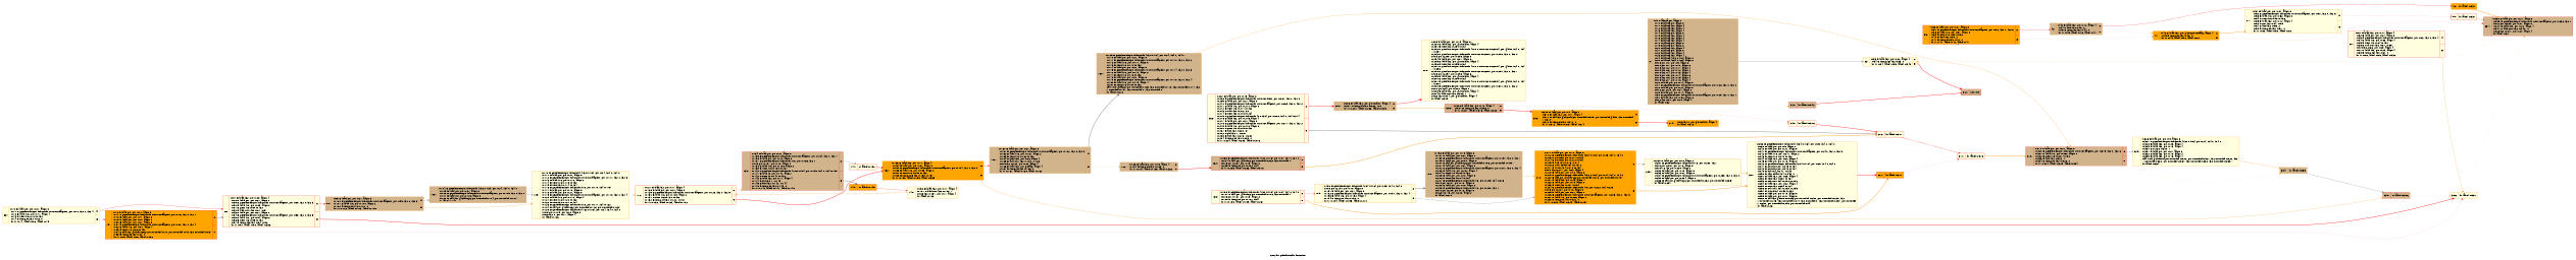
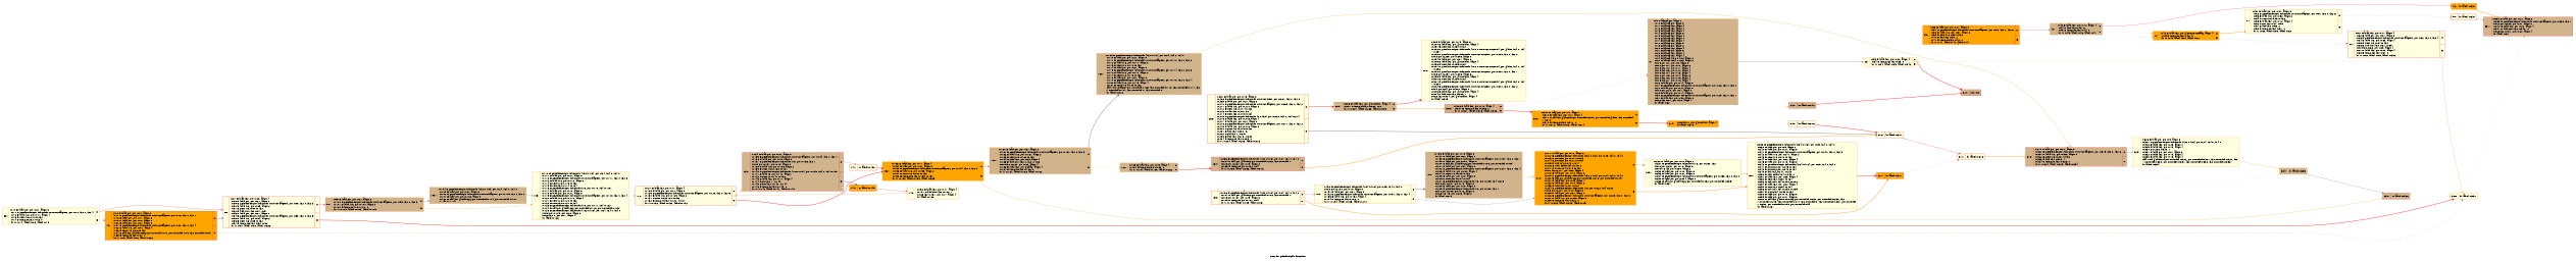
  digraph {
    fontname="DejaVu Serif"
    label="CFG for 'pfx_list_chk' function"
    rankdir=LR
    node [color=darkorange fillcolor=lightyellow fontname="DejaVu Serif" shape=record style=filled]
    edge [arrowhead=vee color=red fontname="DejaVu Serif" style=bold tailport=s1]
    n1 [fillcolor=tan label="{8:\l|  %9 = alloca ptr, align 8\l  %10 = alloca ptr, align 8\l  %11 = alloca i32, align 4\l  %12 = alloca i32, align 4\l  %13 = alloca i32, align 4\l  %14 = alloca ptr, align 8\l  %15 = alloca i32, align 4\l  %16 = alloca i32, align 4\l  %17 = alloca i32, align 4\l  %18 = alloca ptr, align 8\l  %19 = alloca ptr, align 8\l  %20 = alloca i32, align 4\l  %21 = alloca ptr, align 8\l  %22 = alloca i32, align 4\l  %23 = alloca i32, align 4\l  %24 = alloca [132 x i16], align 2\l  %25 = alloca [264 x i16], align 2\l  store ptr %0, ptr %9, align 8\l  store ptr %1, ptr %10, align 8\l  store i32 %2, ptr %11, align 4\l  store i32 %3, ptr %12, align 4\l  store i32 %4, ptr %13, align 4\l  store ptr %5, ptr %14, align 8\l  store i32 %6, ptr %15, align 4\l  store i32 %7, ptr %16, align 4\l  %26 = load ptr, ptr %14, align 8\l  %27 = getelementptr inbounds %struct.flagptr, ptr %26, i32 0, i32 0\l  %28 = load ptr, ptr %27, align 8\l  store ptr %28, ptr %21, align 8\l  %29 = load ptr, ptr %14, align 8\l  %30 = getelementptr inbounds %struct.flagptr, ptr %29, i32 0, i32 1\l  %31 = load i32, ptr %30, align 8\l  store i32 %31, ptr %20, align 4\l  br label %32\l}"]
    n2 [label="{32:\l|  %33 = load i32, ptr %20, align 4\l  %34 = icmp sgt i32 %33, 0\l  br i1 %34, label %35, label %342\l|{<s0>T|<s1>F}}"]
    n3 [color=red fillcolor=orange label="{35:\l|  %36 = load ptr, ptr %21, align 8\l  %37 = getelementptr inbounds %struct.flagent, ptr %36, i32 0, i32 6\l  %38 = load i16, ptr %37, align 8\l  %39 = sext i16 %38 to i32\l  %40 = and i32 %39, 2\l  %41 = icmp ne i32 %40, 0\l  br i1 %41, label %42, label %47\l|{<s0>T|<s1>F}}"]
    n4 [color=red fillcolor=tan label="{342:\l|  ret void\l}"]
    n5 [fillcolor=tan label="{42:\l|  %43 = load i32, ptr %12, align 4\l  %44 = and i32 %43, 2\l  %45 = icmp eq i32 %44, 0\l  br i1 %45, label %46, label %47\l|{<s0>T|<s1>F}}"]
    n6 [fillcolor=orange label="{47:\l|  %48 = load i32, ptr @compoundflag, align 4\l  %49 = icmp eq i32 %48, 2\l  br i1 %49, label %50, label %60\l|{<s0>T|<s1>F}}"]
    n7 [fillcolor=orange label="{46:\l|  br label %337\l}"]
    n8 [label="{50:\l|  %51 = load ptr, ptr %21, align 8\l  %52 = getelementptr inbounds %struct.flagent, ptr %51, i32 0, i32 6\l  %53 = load i16, ptr %52, align 8\l  %54 = sext i16 %53 to i32\l  %55 = load i32, ptr %12, align 4\l  %56 = xor i32 %54, %55\l  %57 = and i32 %56, 2\l  %58 = icmp ne i32 %57, 0\l  br i1 %58, label %59, label %60\l|{<s0>T|<s1>F}}"]
    n9 [color=red label="{60:\l|  %61 = load i32, ptr %11, align 4\l  %62 = load ptr, ptr %21, align 8\l  %63 = getelementptr inbounds %struct.flagent, ptr %62, i32 0, i32 4\l  %64 = load i16, ptr %63, align 4\l  %65 = sext i16 %64 to i32\l  %66 = sub nsw i32 %61, %65\l  store i32 %66, ptr %23, align 4\l  %67 = load i32, ptr %23, align 4\l  %68 = icmp sgt i32 %67, 0\l  br i1 %68, label %69, label %336\l|{<s0>T|<s1>F}}"]
    n10 [color=red fillcolor=tan label="{337:\l|  %338 = load ptr, ptr %21, align 8\l  %339 = getelementptr inbounds %struct.flagent, ptr %338, i32 1\l  store ptr %339, ptr %21, align 8\l  %340 = load i32, ptr %20, align 4\l  %341 = add nsw i32 %340, -1\l  store i32 %341, ptr %20, align 4\l  br label %32\l}"]
    n11 [color=red label="{59:\l|  br label %337\l}"]
    n12 [label="{336:\l|  br label %337\l}"]
    n13 [label="{69:\l|  %70 = load ptr, ptr %21, align 8\l  %71 = getelementptr inbounds %struct.flagent, ptr %70, i32 0, i32 4\l  %72 = load i16, ptr %71, align 4\l  %73 = sext i16 %72 to i32\l  %74 = icmp eq i32 %73, 0\l  br i1 %74, label %86, label %75\l|{<s0>T|<s1>F}}"]
    n14 [color=red label="{86:\l|  %87 = load i32, ptr %23, align 4\l  %88 = load ptr, ptr %21, align 8\l  %89 = getelementptr inbounds %struct.flagent, ptr %88, i32 0, i32 3\l  %90 = load i16, ptr %89, align 2\l  %91 = sext i16 %90 to i32\l  %92 = add nsw i32 %87, %91\l  %93 = load ptr, ptr %21, align 8\l  %94 = getelementptr inbounds %struct.flagent, ptr %93, i32 0, i32 5\l  %95 = load i16, ptr %94, align 2\l  %96 = sext i16 %95 to i32\l  %97 = icmp sge i32 %92, %96\l  br i1 %97, label %98, label %336\l|{<s0>T|<s1>F}}"]
    n15 [color=red fillcolor=orange label="{75:\l|  %76 = load ptr, ptr %21, align 8\l  %77 = getelementptr inbounds %struct.flagent, ptr %76, i32 0, i32 1\l  %78 = load ptr, ptr %77, align 8\l  %79 = load ptr, ptr %10, align 8\l  %80 = load ptr, ptr %21, align 8\l  %81 = getelementptr inbounds %struct.flagent, ptr %80, i32 0, i32 4\l  %82 = load i16, ptr %81, align 4\l  %83 = sext i16 %82 to i32\l  %84 = call i32 @icharncmp(ptr noundef %78, ptr noundef %79, i32 noundef %83)\l  %85 = icmp eq i32 %84, 0\l  br i1 %85, label %86, label %336\l|{<s0>T|<s1>F}}"]
    n16 [fillcolor=tan label="{98:\l|  %99 = load ptr, ptr %21, align 8\l  %100 = getelementptr inbounds %struct.flagent, ptr %99, i32 0, i32 3\l  %101 = load i16, ptr %100, align 2\l  %102 = icmp ne i16 %101, 0\l  br i1 %102, label %103, label %109\l|{<s0>T|<s1>F}}"]
    n17 [fillcolor=tan label="{103:\l|  %104 = getelementptr inbounds [132 x i16], ptr %24, i64 0, i64 0\l  %105 = load ptr, ptr %21, align 8\l  %106 = getelementptr inbounds %struct.flagent, ptr %105, i32 0, i32 0\l  %107 = load ptr, ptr %106, align 8\l  %108 = call ptr @icharcpy(ptr noundef %104, ptr noundef %107)\l  br label %109\l}"]
    n18 [label="{109:\l|  %110 = getelementptr inbounds [132 x i16], ptr %24, i64 0, i64 0\l  %111 = load ptr, ptr %21, align 8\l  %112 = getelementptr inbounds %struct.flagent, ptr %111, i32 0, i32 3\l  %113 = load i16, ptr %112, align 2\l  %114 = sext i16 %113 to i32\l  %115 = sext i32 %114 to i64\l  %116 = getelementptr inbounds i16, ptr %110, i64 %115\l  %117 = load ptr, ptr %10, align 8\l  %118 = load ptr, ptr %21, align 8\l  %119 = getelementptr inbounds %struct.flagent, ptr %118, i32 0, i32 4\l  %120 = load i16, ptr %119, align 4\l  %121 = sext i16 %120 to i32\l  %122 = sext i32 %121 to i64\l  %123 = getelementptr inbounds i16, ptr %117, i64 %122\l  %124 = call ptr @icharcpy(ptr noundef %116, ptr noundef %123)\l  %125 = getelementptr inbounds [132 x i16], ptr %24, i64 0, i64 0\l  store ptr %125, ptr %18, align 8\l  store i32 0, ptr %17, align 4\l  br label %126\l}"]
    n19 [color=red label="{126:\l|  %127 = load i32, ptr %17, align 4\l  %128 = load ptr, ptr %21, align 8\l  %129 = getelementptr inbounds %struct.flagent, ptr %128, i32 0, i32 5\l  %130 = load i16, ptr %129, align 2\l  %131 = sext i16 %130 to i32\l  %132 = icmp slt i32 %127, %131\l  br i1 %132, label %133, label %152\l|{<s0>T|<s1>F}}"]
    n20 [color=red fillcolor=tan label="{133:\l|  %134 = load ptr, ptr %21, align 8\l  %135 = getelementptr inbounds %struct.flagent, ptr %134, i32 0, i32 7\l  %136 = load ptr, ptr %18, align 8\l  %137 = getelementptr inbounds i16, ptr %136, i32 1\l  store ptr %137, ptr %18, align 8\l  %138 = load i16, ptr %136, align 2\l  %139 = zext i16 %138 to i64\l  %140 = getelementptr inbounds [1280 x i8], ptr %135, i64 0, i64 %139\l  %141 = load i8, ptr %140, align 1\l  %142 = sext i8 %141 to i32\l  %143 = load i32, ptr %17, align 4\l  %144 = shl i32 1, %143\l  %145 = and i32 %142, %144\l  %146 = icmp eq i32 %145, 0\l  br i1 %146, label %147, label %148\l|{<s0>T|<s1>F}}"]
    n21 [fillcolor=orange label="{152:\l|  %153 = load i32, ptr %17, align 4\l  %154 = load ptr, ptr %21, align 8\l  %155 = getelementptr inbounds %struct.flagent, ptr %154, i32 0, i32 5\l  %156 = load i16, ptr %155, align 2\l  %157 = sext i16 %156 to i32\l  %158 = icmp sge i32 %153, %157\l  br i1 %158, label %159, label %335\l|{<s0>T|<s1>F}}"]
    n22 [color=red label="{147:\l|  br label %152\l}"]
    n23 [color=red fillcolor=orange label="{148:\l|  br label %149\l}"]
    n24 [fillcolor=tan label="{159:\l|  %160 = load ptr, ptr %21, align 8\l  %161 = getelementptr inbounds %struct.flagent, ptr %160, i32 0, i32 3\l  %162 = load i16, ptr %161, align 2\l  %163 = sext i16 %162 to i32\l  %164 = load i32, ptr %23, align 4\l  %165 = add nsw i32 %164, %163\l  store i32 %165, ptr %23, align 4\l  %166 = load i32, ptr @cflag, align 4\l  %167 = icmp ne i32 %166, 0\l  br i1 %167, label %168, label %182\l|{<s0>T|<s1>F}}"]
    n25 [color=red fillcolor=tan label="{335:\l|  br label %336\l}"]
    n26 [label="{149:\l|  %150 = load i32, ptr %17, align 4\l  %151 = add nsw i32 %150, 1\l  store i32 %151, ptr %17, align 4\l  br label %126\l}"]
    n27 [fillcolor=tan label="{168:\l|  %169 = getelementptr inbounds [132 x i16], ptr %24, i64 0, i64 0\l  %170 = load ptr, ptr %21, align 8\l  %171 = getelementptr inbounds %struct.flagent, ptr %170, i32 0, i32 2\l  %172 = load i16, ptr %171, align 8\l  %173 = sext i16 %172 to i32\l  %174 = load ptr, ptr %21, align 8\l  %175 = getelementptr inbounds %struct.flagent, ptr %174, i32 0, i32 3\l  %176 = load i16, ptr %175, align 2\l  %177 = sext i16 %176 to i32\l  %178 = load ptr, ptr %21, align 8\l  %179 = getelementptr inbounds %struct.flagent, ptr %178, i32 0, i32 4\l  %180 = load i16, ptr %179, align 4\l  %181 = sext i16 %180 to i32\l  call void @flagpr(ptr noundef %169, i32 noundef %173, i32 noundef %177, i32\l... noundef %181, i32 noundef -1, i32 noundef 0)\l  br label %318\l}"]
    n28 [fillcolor=tan label="{182:\l|  %183 = load i32, ptr %15, align 4\l  %184 = icmp ne i32 %183, 0\l  br i1 %184, label %185, label %262\l|{<s0>T|<s1>F}}"]
    n29 [color=red fillcolor=tan label="{318:\l|  %319 = load ptr, ptr %21, align 8\l  %320 = getelementptr inbounds %struct.flagent, ptr %319, i32 0, i32 6\l  %321 = load i16, ptr %320, align 8\l  %322 = sext i16 %321 to i32\l  %323 = and i32 %322, 1\l  %324 = icmp ne i32 %323, 0\l  br i1 %324, label %325, label %334\l|{<s0>T|<s1>F}}"]
    n30 [color=red label="{185:\l|  %186 = getelementptr inbounds [132 x i16], ptr %24, i64 0, i64 0\l  %187 = call ptr @lookup(ptr noundef %186, i32 noundef 1)\l  store ptr %187, ptr %19, align 8\l  %188 = icmp ne ptr %187, null\l  br i1 %188, label %189, label %261\l|{<s0>T|<s1>F}}"]
    n31 [color=red fillcolor=tan label="{262:\l|  %263 = getelementptr inbounds [132 x i16], ptr %24, i64 0, i64 0\l  %264 = call ptr @lookup(ptr noundef %263, i32 noundef 1)\l  store ptr %264, ptr %19, align 8\l  %265 = icmp ne ptr %264, null\l  br i1 %265, label %266, label %316\l|{<s0>T|<s1>F}}"]
    n32 [label="{325:\l|  %326 = load ptr, ptr %9, align 8\l  %327 = getelementptr inbounds [132 x i16], ptr %24, i64 0, i64 0\l  %328 = load i32, ptr %23, align 4\l  %329 = load i32, ptr %13, align 4\l  %330 = or i32 %329, 1\l  %331 = load ptr, ptr %21, align 8\l  %332 = load i32, ptr %15, align 4\l  %333 = load i32, ptr %16, align 4\l  call void @chk_suf(ptr noundef %326, ptr noundef %327, i32 noundef %328, i32\l... noundef %330, ptr noundef %331, i32 noundef %332, i32 noundef %333)\l  br label %334\l}"]
    n33 [fillcolor=tan label="{334:\l|  br label %335\l}"]
    n34 [label="{189:\l|  %190 = getelementptr inbounds [264 x i16], ptr %25, i64 0, i64 0\l  store ptr %190, ptr %18, align 8\l  %191 = load ptr, ptr %21, align 8\l  %192 = getelementptr inbounds %struct.flagent, ptr %191, i32 0, i32 4\l  %193 = load i16, ptr %192, align 4\l  %194 = icmp ne i16 %198, 0\l  br i1 %194, label %195, label %210\l|{<s0>T|<s1>F}}"]
    n35 [color=red fillcolor=orange label="{261:\l|  br label %317\l}"]
    n36 [color=red label="{316:\l|  br label %317\l}"]
    n37 [fillcolor=tan label="{195:\l|  %196 = load ptr, ptr %18, align 8\l  %197 = load ptr, ptr %21, align 8\l  %198 = getelementptr inbounds %struct.flagent, ptr %197, i32 0, i32 1\l  %199 = load ptr, ptr %198, align 8\l  %200 = call ptr @icharcpy(ptr noundef %196, ptr noundef %199)\l  %201 = load ptr, ptr %21, align 8\l  %202 = getelementptr inbounds %struct.flagent, ptr %201, i32 0, i32 4\l  %203 = load i16, ptr %202, align 4\l  %204 = sext i16 %203 to i32\l  %205 = load ptr, ptr %18, align 8\l  %206 = sext i32 %204 to i64\l  %207 = getelementptr inbounds i16, ptr %205, i64 %206\l  store ptr %207, ptr %18, align 8\l  %208 = load ptr, ptr %18, align 8\l  %209 = getelementptr inbounds i16, ptr %208, i32 1\l  store ptr %209, ptr %18, align 8\l  store i16 43, ptr %208, align 2\l  br label %210\l}"]
    n38 [fillcolor=orange label="{210:\l|  %211 = load ptr, ptr %18, align 8\l  %212 = getelementptr inbounds [264 x i16], ptr %25, i64 0, i64 0\l  %213 = ptrtoint ptr %211 to i64\l  %214 = ptrtoint ptr %212 to i64\l  %215 = sub i64 %213, %214\l  %216 = sdiv exact i64 %215, 2\l  %217 = trunc i64 %216 to i32\l  store i32 %217, ptr %22, align 4\l  %218 = load ptr, ptr %18, align 8\l  %219 = getelementptr inbounds [132 x i16], ptr %24, i64 0, i64 0\l  %220 = call ptr @icharcpy(ptr noundef %218, ptr noundef %219)\l  %221 = load i32, ptr %23, align 4\l  %222 = load ptr, ptr %18, align 8\l  %223 = sext i32 %221 to i64\l  %224 = getelementptr inbounds i16, ptr %222, i64 %223\l  store ptr %224, ptr %18, align 8\l  %225 = load ptr, ptr %21, align 8\l  %226 = getelementptr inbounds %struct.flagent, ptr %225, i32 0, i32 3\l  %227 = load i16, ptr %226, align 2\l  %228 = icmp ne i16 %227, 0\l  br i1 %228, label %229, label %237\l|{<s0>T|<s1>F}}"]
    n39 [color=red label="{317:\l|  br label %318\l}"]
    n40 [color=red label="{266:\l|  %267 = load ptr, ptr %19, align 8\l  %268 = getelementptr inbounds %struct.dent, ptr %267, i32 0, i32 2\l  %269 = load ptr, ptr %21, align 8\l  %270 = getelementptr inbounds %struct.flagent, ptr %269, i32 0, i32 2\l  %271 = load i16, ptr %270, align 8\l  %272 = sext i16 %271 to i32\l  %273 = sdiv i32 %272, 32\l  %274 = sext i32 %273 to i64\l  %275 = getelementptr inbounds [8 x i32], ptr %268, i64 0, i64 %274\l  %276 = load i32, ptr %275, align 4\l  %277 = load ptr, ptr %21, align 8\l  %278 = getelementptr inbounds %struct.flagent, ptr %277, i32 0, i32 2\l  %279 = load i16, ptr %278, align 8\l  %280 = sext i16 %279 to i32\l  %281 = and i32 %280, 31\l  %282 = shl i32 1, %281\l  %283 = and i32 %276, %282\l  %284 = icmp ne i32 %283, 0\l  br i1 %284, label %285, label %316\l|{<s0>T|<s1>F}}"]
    n41 [fillcolor=tan label="{285:\l|  %286 = load i32, ptr @numhits, align 4\l  %287 = icmp slt i32 %286, 100\l  br i1 %287, label %288, label %305\l|{<s0>T|<s1>F}}"]
    n42 [label="{229:\l|  %230 = load ptr, ptr %18, align 8\l  %231 = getelementptr inbounds i16, ptr %230, i32 1\l  store ptr %231, ptr %18, align 8\l  store i16 45, ptr %230, align 2\l  %232 = load ptr, ptr %18, align 8\l  %233 = load ptr, ptr %21, align 8\l  %234 = getelementptr inbounds %struct.flagent, ptr %233, i32 0, i32 0\l  %235 = load ptr, ptr %234, align 8\l  %236 = call ptr @icharcpy(ptr noundef %232, ptr noundef %235)\l  br label %237\l}"]
    n43 [label="{237:\l|  %238 = getelementptr inbounds [264 x i16], ptr %25, i64 0, i64 0\l  %239 = load ptr, ptr %9, align 8\l  %240 = load ptr, ptr %21, align 8\l  %241 = getelementptr inbounds %struct.flagent, ptr %240, i32 0, i32 3\l  %242 = load i16, ptr %241, align 2\l  %243 = sext i16 %242 to i32\l  %244 = load i32, ptr %22, align 4\l  %245 = load ptr, ptr %18, align 8\l  %246 = getelementptr inbounds [264 x i16], ptr %25, i64 0, i64 0\l  %247 = ptrtoint ptr %245 to i64\l  %248 = ptrtoint ptr %246 to i64\l  %249 = sub i64 %247, %248\l  %250 = sdiv exact i64 %249, 2\l  %251 = load i32, ptr %23, align 4\l  %252 = sext i32 %251 to i64\l  %253 = sub nsw i64 %250, %252\l  %254 = load i32, ptr %22, align 4\l  %255 = sext i32 %254 to i64\l  %256 = sub nsw i64 %253, %255\l  %257 = trunc i64 %256 to i32\l  %258 = load ptr, ptr %19, align 8\l  %259 = load ptr, ptr %21, align 8\l  %260 = call i32 @ins_root_cap(ptr noundef %238, ptr noundef %239, i32\l... noundef %243, i32 noundef %244, i32 noundef 0, i32 noundef %257, ptr noundef\l... %258, ptr noundef %259, ptr noundef null)\l  br label %261\l}"]
    n44 [label="{288:\l|  %289 = load ptr, ptr %19, align 8\l  %290 = load i32, ptr @numhits, align 4\l  %291 = sext i32 %290 to i64\l  %292 = getelementptr inbounds [100 x %struct.success], ptr @hits, i64 0, i64\l... %291\l  %293 = getelementptr inbounds %struct.success, ptr %292, i32 0, i32 0\l  store ptr %289, ptr %293, align 8\l  %294 = load ptr, ptr %21, align 8\l  %295 = load i32, ptr @numhits, align 4\l  %296 = sext i32 %295 to i64\l  %297 = getelementptr inbounds [100 x %struct.success], ptr @hits, i64 0, i64\l... %296\l  %298 = getelementptr inbounds %struct.success, ptr %297, i32 0, i32 1\l  store ptr %294, ptr %298, align 8\l  %299 = load i32, ptr @numhits, align 4\l  %300 = sext i32 %299 to i64\l  %301 = getelementptr inbounds [100 x %struct.success], ptr @hits, i64 0, i64\l... %300\l  %302 = getelementptr inbounds %struct.success, ptr %301, i32 0, i32 2\l  store ptr null, ptr %302, align 8\l  %303 = load i32, ptr @numhits, align 4\l  %304 = add nsw i32 %303, 1\l  store i32 %304, ptr @numhits, align 4\l  br label %305\l}"]
    n45 [color=red fillcolor=tan label="{305:\l|  %306 = load i32, ptr %16, align 4\l  %307 = icmp ne i32 %306, 0\l  br i1 %307, label %315, label %308\l|{<s0>T|<s1>F}}"]
    n46 [color=red label="{315:\l|  br label %316\l}"]
    n47 [fillcolor=orange label="{308:\l|  %309 = load ptr, ptr %9, align 8\l  %310 = load i32, ptr %11, align 4\l  %311 = call i32 @cap_ok(ptr noundef %309, ptr noundef @hits, i32 noundef\l... %310)\l  %312 = icmp ne i32 %311, 0\l  br i1 %312, label %313, label %314\l|{<s0>T|<s1>F}}"]
    n48 [color=red fillcolor=tan label="{313:\l|  br label %342\l}"]
    n49 [fillcolor=orange label="{314:\l|  store i32 0, ptr @numhits, align 4\l  br label %315\l}"]
    n1 -> n2 [color=gray40 style=solid tailport=""]
    n2 -> n3 [arrowhead=tee color=gray40 style=dotted tailport=s0]
    n2 -> n4
    n3 -> n5 [arrowhead=tee style=solid tailport=s0]
    n3 -> n6 [arrowhead=tee color=gray40 style=dotted]
    n5 -> n6 [color=darkorange style=dotted]
    n5 -> n7 [arrowhead=tee style=solid tailport=s0]
    n6 -> n8 [arrowhead=tee color=darkorange tailport=s0]
-   n6 -> n10 [style=dotted]
+   n6 -> n9 [style=dotted]
    n7 -> n10 [arrowhead=tee color=darkorange tailport=""]
    n8 -> n9 [color=gray40 style=dotted]
    n8 -> n11 [arrowhead=tee style=dotted tailport=s0]
    n9 -> n12 [color=darkorange style=solid]
    n10 -> n2 [color=darkorange style=dotted tailport=""]
    n11 -> n10 [arrowhead=tee color=gray40 style=solid tailport=""]
    n12 -> n10 [color=darkorange style=dotted tailport=""]
    n13 -> n14 [style=solid tailport=s0]
    n13 -> n15 [style=dotted]
    n14 -> n12
    n14 -> n16 [style=solid tailport=s0]
    n15 -> n12 [style=dotted]
    n15 -> n14 [arrowhead=tee color=gray40 tailport=s0]
    n16 -> n17 [color=gray40 style=solid tailport=s0]
    n16 -> n18 [color=darkorange style=solid]
    n17 -> n18 [arrowhead=tee color=gray40 style=solid tailport=""]
    n18 -> n19 [color=darkorange style=dotted tailport=""]
    n19 -> n20 [color=darkorange style=dotted tailport=s0]
    n19 -> n21 [arrowhead=tee]
    n20 -> n22 [arrowhead=tee color=gray40 style=solid tailport=s0]
    n20 -> n23 [color=gray40]
    n21 -> n24 [style=solid tailport=s0]
    n21 -> n25 [arrowhead=tee color=darkorange style=solid]
    n22 -> n21 [arrowhead=tee tailport=""]
    n23 -> n26 [style=solid tailport=""]
    n24 -> n27 [color=gray40 tailport=s0]
    n24 -> n28 [arrowhead=tee color=darkorange style=dotted]
    n25 -> n12 [arrowhead=tee color=darkorange style=dotted tailport=""]
    n26 -> n19 [arrowhead=tee color=darkorange style=solid tailport=""]
    n27 -> n29 [color=darkorange style=solid tailport=""]
    n28 -> n30 [arrowhead=tee color=gray40 style=dotted tailport=s0]
    n28 -> n31
    n29 -> n32 [arrowhead=tee color=gray40 style=solid tailport=s0]
    n29 -> n33 [arrowhead=tee color=darkorange style=dotted]
    n30 -> n34 [arrowhead=tee style=solid tailport=s0]
    n30 -> n35 [color=darkorange]
    n31 -> n36 [arrowhead=tee color=darkorange]
    n32 -> n33 [arrowhead=tee color=darkorange style=solid tailport=""]
    n33 -> n25 [color=gray40 style=solid tailport=""]
    n34 -> n37 [color=gray40 tailport=s0]
    n34 -> n38 [color=gray40 style=solid]
    n35 -> n39 [arrowhead=tee style=dotted tailport=""]
    n36 -> n39 [style=solid tailport=""]
    n37 -> n38 [color=darkorange style=solid tailport=""]
    n38 -> n42 [color=gray40 style=solid tailport=s0]
    n38 -> n43 [color=darkorange]
    n39 -> n29 [arrowhead=tee color=darkorange tailport=""]
    n40 -> n36 [arrowhead=tee color=gray40]
    n40 -> n41 [tailport=s0]
    n41 -> n44 [tailport=s0]
    n41 -> n45 [arrowhead=tee color=darkorange]
    n42 -> n43 [arrowhead=tee color=darkorange tailport=""]
    n43 -> n35 [tailport=""]
-   n45 -> n46 [arrowhead=tee style=dotted tailport=s0]
+   n45 -> n1 [arrowhead=tee style=dotted tailport=s0]
    n45 -> n47
    n46 -> n36 [arrowhead=tee tailport=""]
    n47 -> n48 [color=darkorange style=dotted tailport=s0]
    n47 -> n49 [arrowhead=tee]
    n48 -> n4 [arrowhead=tee tailport=""]
    n49 -> n46 [arrowhead=tee color=darkorange style=dotted tailport=""]
  }
